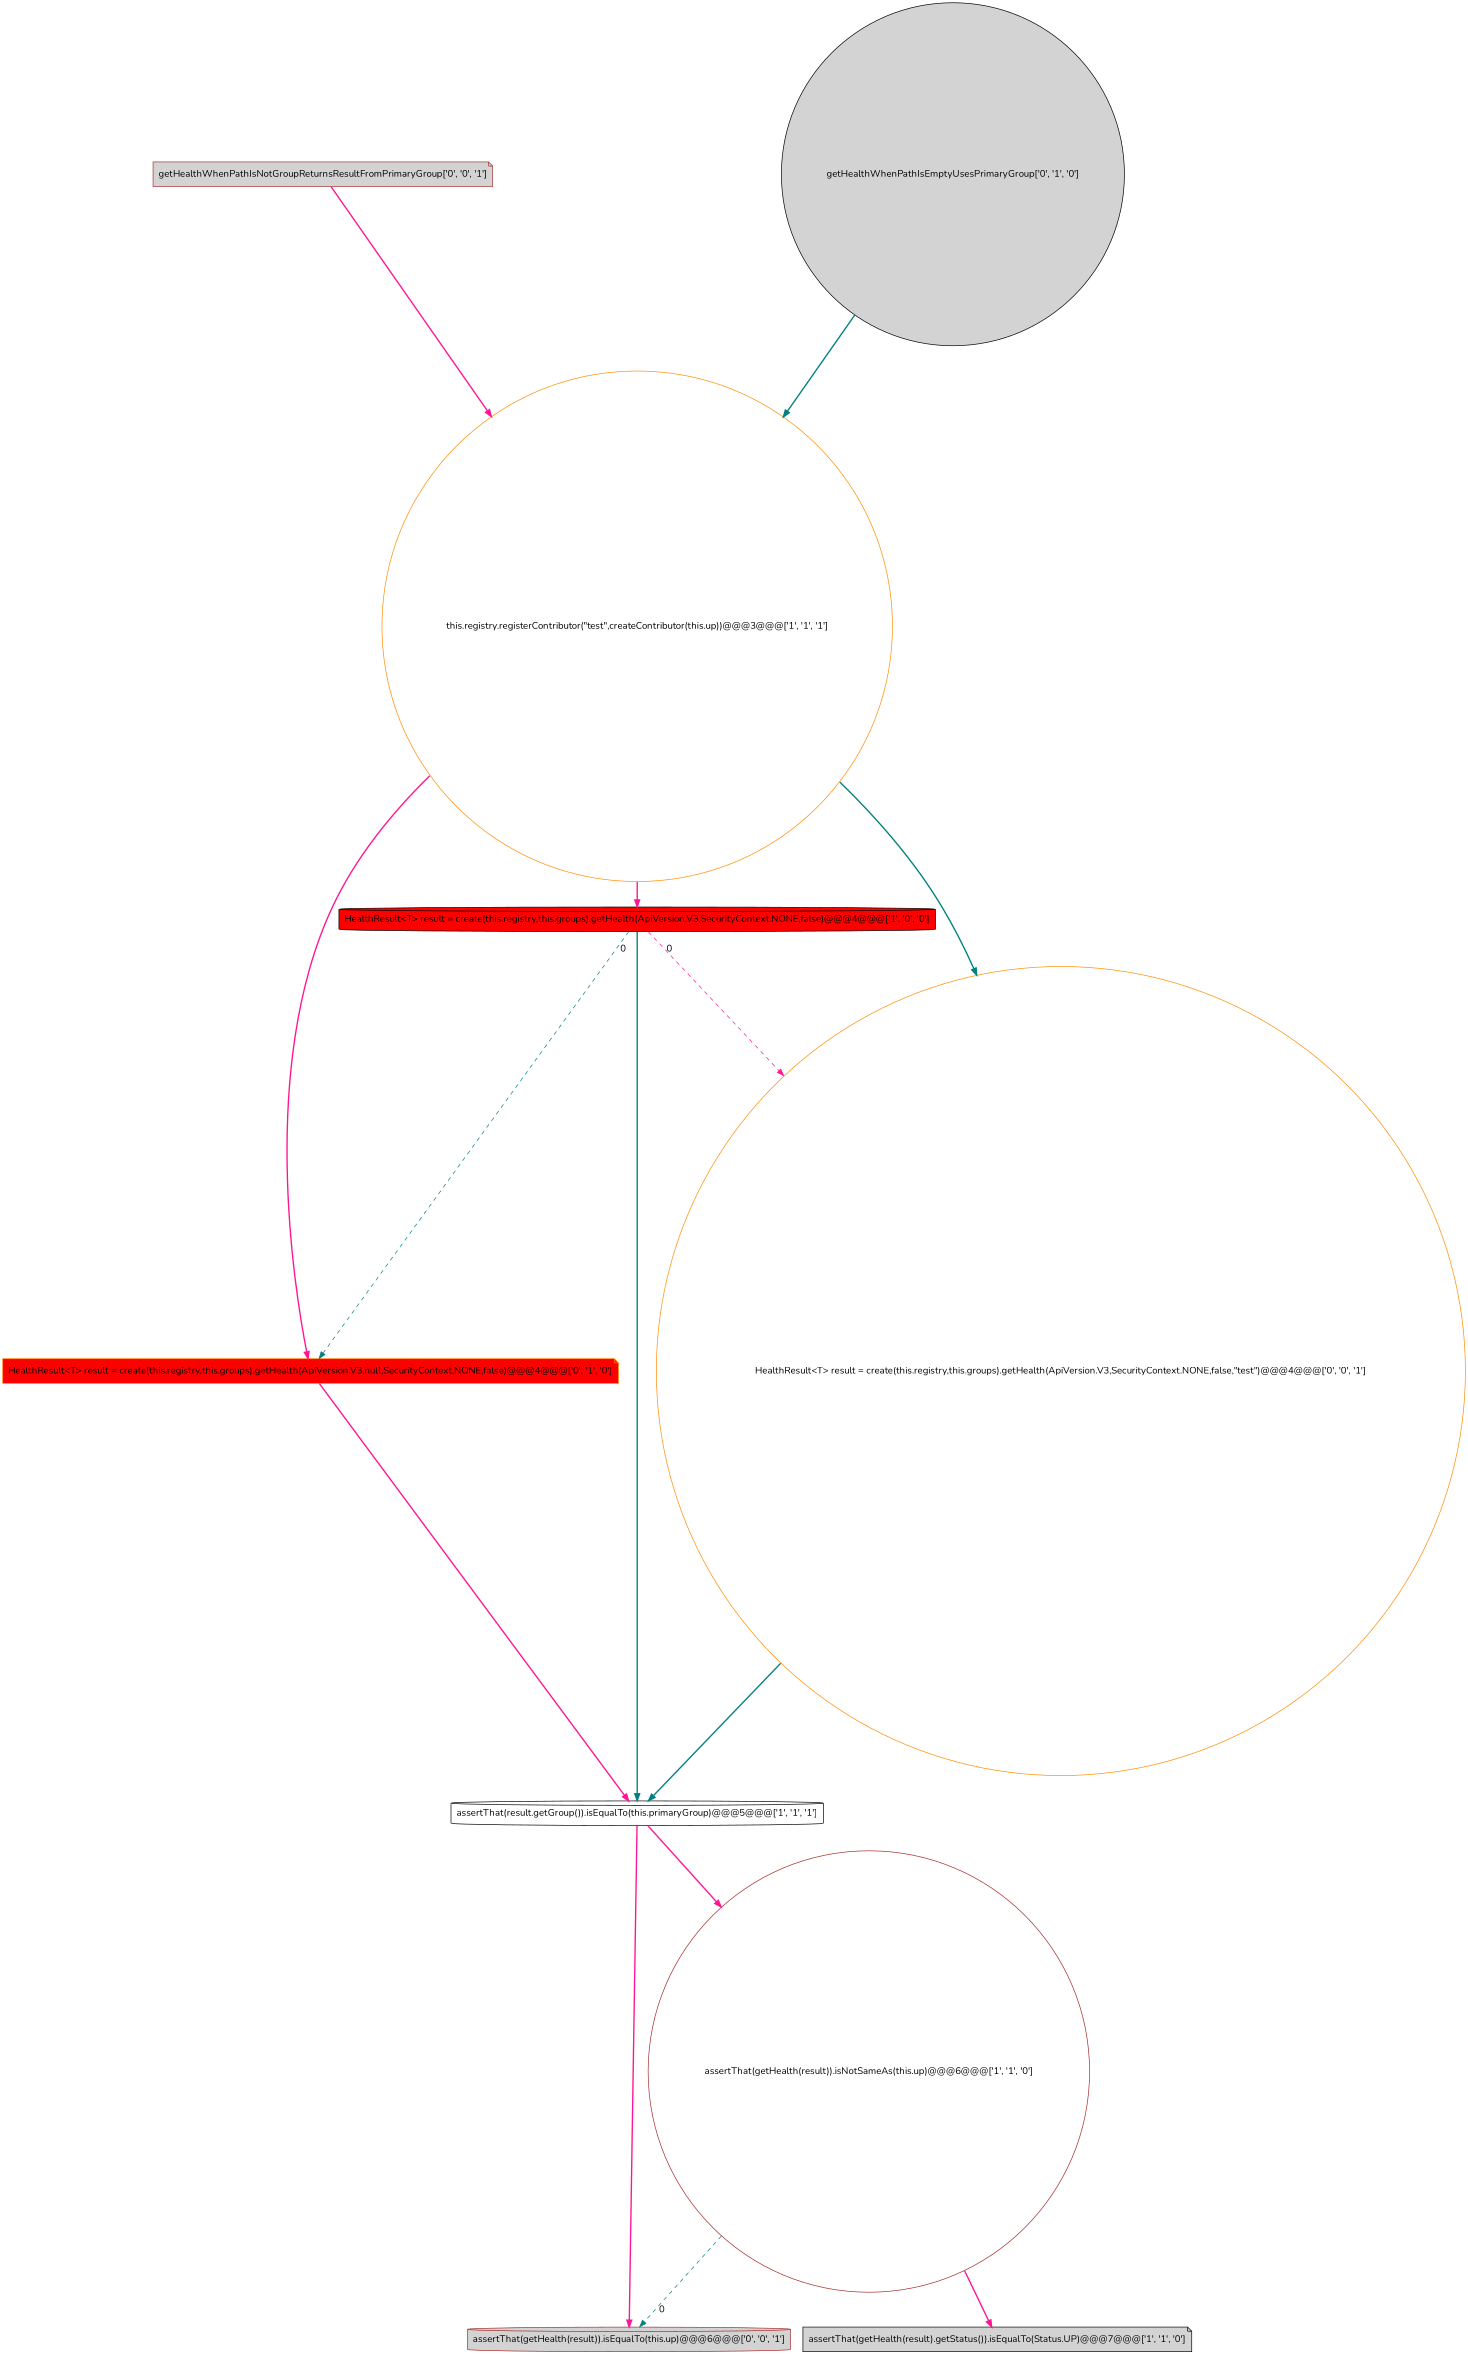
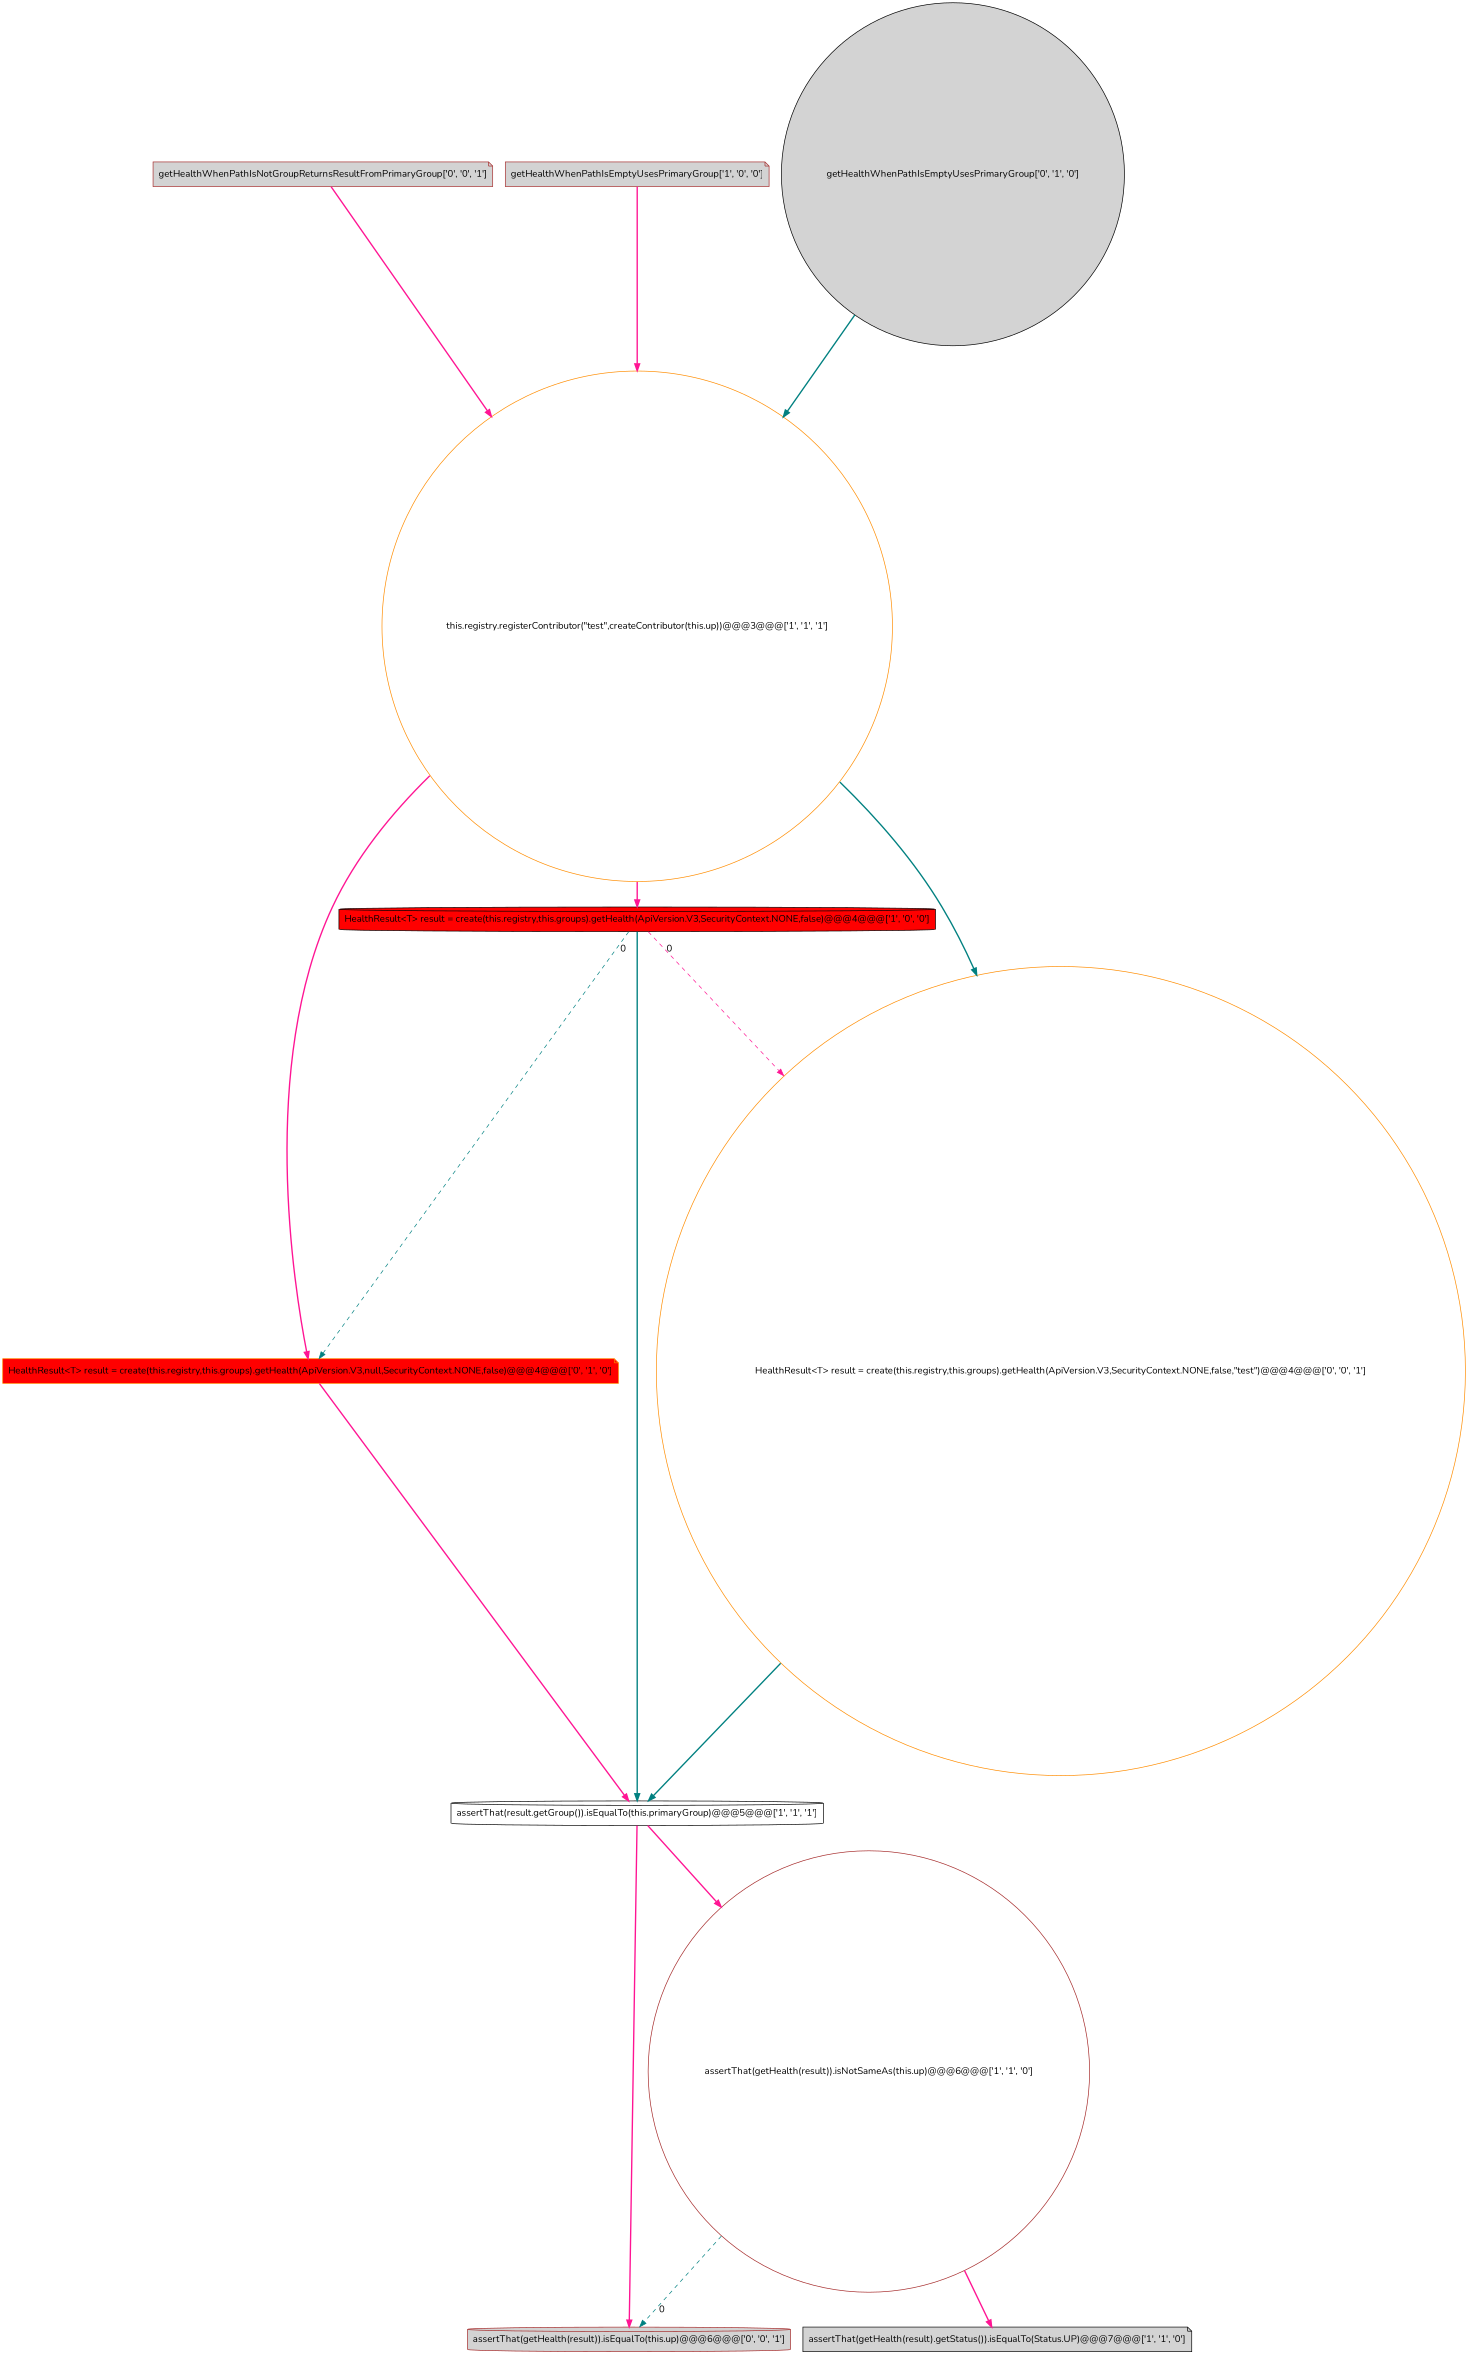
  digraph {
    fontname=Nunito
    node [fillcolor=lightgray shape=circle style=filled color=black fontname=Nunito]
    edge [style=bold color=deeppink fontname=Nunito]
    n1 [fillcolor=white label="assertThat(result.getGroup()).isEqualTo(this.primaryGroup)@@@5@@@['1', '1', '1']" shape=cylinder]
    n2 [label="assertThat(getHealth(result)).isEqualTo(this.up)@@@6@@@['0', '0', '1']" shape=cylinder color=brown]
    n3 [fillcolor=white label="assertThat(getHealth(result)).isNotSameAs(this.up)@@@6@@@['1', '1', '0']" color=brown]
    n4 [label="getHealthWhenPathIsNotGroupReturnsResultFromPrimaryGroup['0', '0', '1']" shape=note color=brown]
    n5 [fillcolor=white label="this.registry.registerContributor(\"test\",createContributor(this.up))@@@3@@@['1', '1', '1']" color=darkorange]
    n6 [label="assertThat(getHealth(result).getStatus()).isEqualTo(Status.UP)@@@7@@@['1', '1', '0']" shape=note]
    n7 [fillcolor=red label="HealthResult<T> result = create(this.registry,this.groups).getHealth(ApiVersion.V3,null,SecurityContext.NONE,false)@@@4@@@['0', '1', '0']" shape=note color=darkorange]
+   n8 [label="getHealthWhenPathIsEmptyUsesPrimaryGroup['1', '0', '0']" shape=note color=brown]
    n9 [fillcolor=red label="HealthResult<T> result = create(this.registry,this.groups).getHealth(ApiVersion.V3,SecurityContext.NONE,false)@@@4@@@['1', '0', '0']" shape=cylinder]
    n10 [fillcolor=white label="HealthResult<T> result = create(this.registry,this.groups).getHealth(ApiVersion.V3,SecurityContext.NONE,false,\"test\")@@@4@@@['0', '0', '1']" color=darkorange]
    n11 [label="getHealthWhenPathIsEmptyUsesPrimaryGroup['0', '1', '0']"]
    n1 -> n2
    n1 -> n3
    n3 -> n2 [label=0 style=dashed color=teal]
    n3 -> n6
    n4 -> n5
    n5 -> n7
    n5 -> n9
    n5 -> n10 [color=teal]
    n7 -> n1
+   n8 -> n5
    n9 -> n1 [color=teal]
    n9 -> n7 [label=0 style=dashed color=teal]
    n9 -> n10 [label=0 style=dashed]
    n10 -> n1 [color=teal]
    n11 -> n5 [color=teal]
  }
